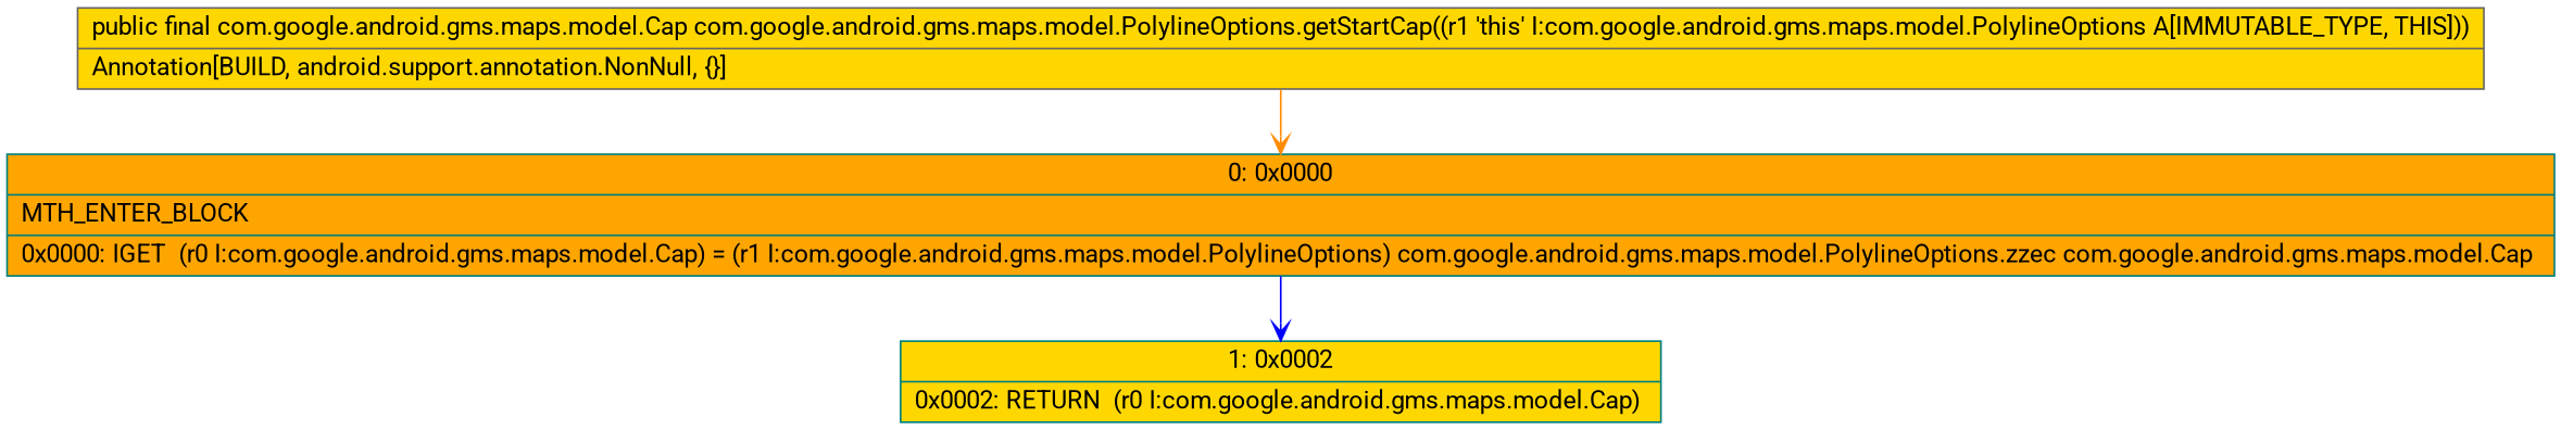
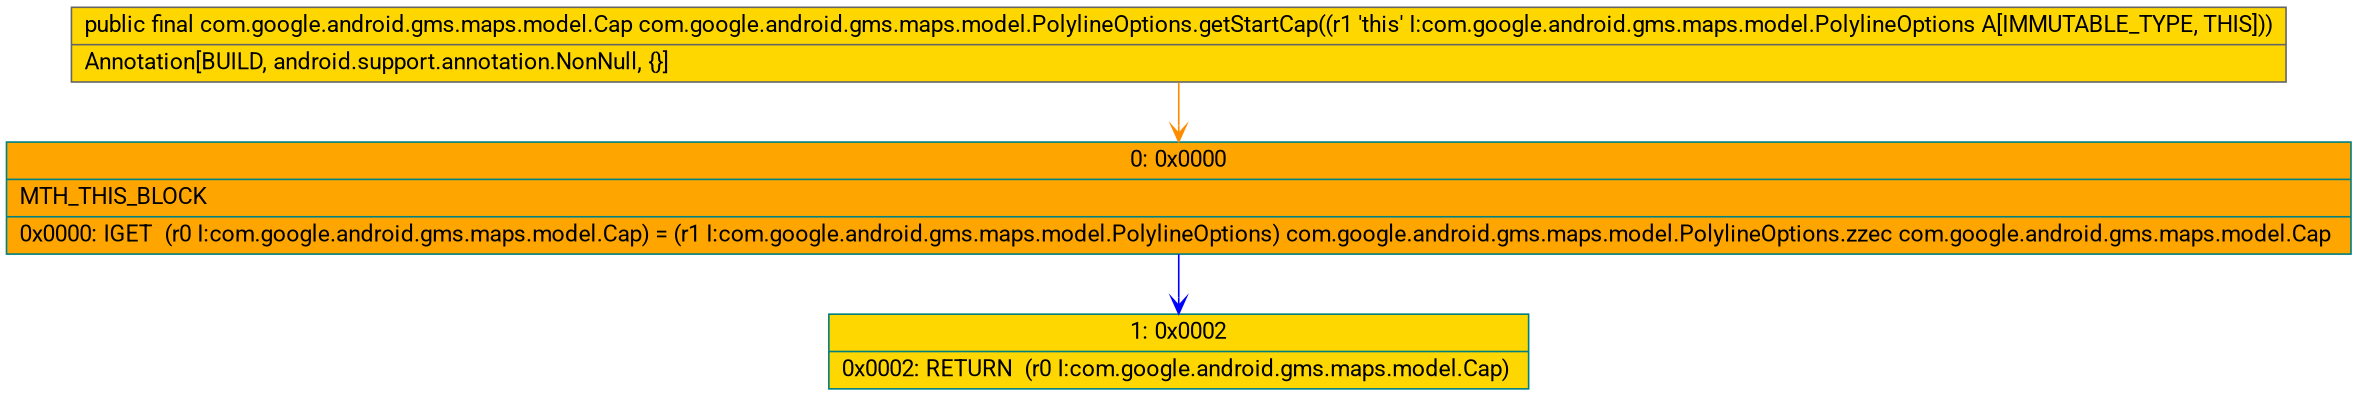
  digraph {
    fontname=Roboto
    node [shape=record style=filled fillcolor=gold color=teal fontname=Roboto]
    edge [arrowhead=vee fontname=Roboto]
-   n1 [label="{0\:\ 0x0000|MTH_ENTER_BLOCK\l|0x0000: IGET  (r0 I:com.google.android.gms.maps.model.Cap) = (r1 I:com.google.android.gms.maps.model.PolylineOptions) com.google.android.gms.maps.model.PolylineOptions.zzec com.google.android.gms.maps.model.Cap \l}" fillcolor=orange]
+   n1 [label="{0\:\ 0x0000|MTH_THIS_BLOCK\l|0x0000: IGET  (r0 I:com.google.android.gms.maps.model.Cap) = (r1 I:com.google.android.gms.maps.model.PolylineOptions) com.google.android.gms.maps.model.PolylineOptions.zzec com.google.android.gms.maps.model.Cap \l}" fillcolor=orange]
    n2 [label="{1\:\ 0x0002|0x0002: RETURN  (r0 I:com.google.android.gms.maps.model.Cap) \l}"]
    n3 [label="{public final com.google.android.gms.maps.model.Cap com.google.android.gms.maps.model.PolylineOptions.getStartCap((r1 'this' I:com.google.android.gms.maps.model.PolylineOptions A[IMMUTABLE_TYPE, THIS]))  | Annotation[BUILD, android.support.annotation.NonNull, \{\}]\l}" color=gray40]
    n1 -> n2 [color=blue]
    n3 -> n1 [color=darkorange]
  }
